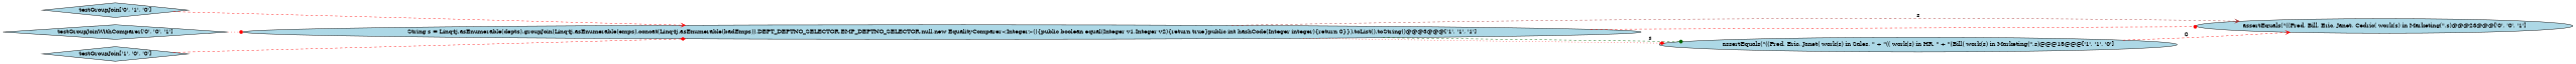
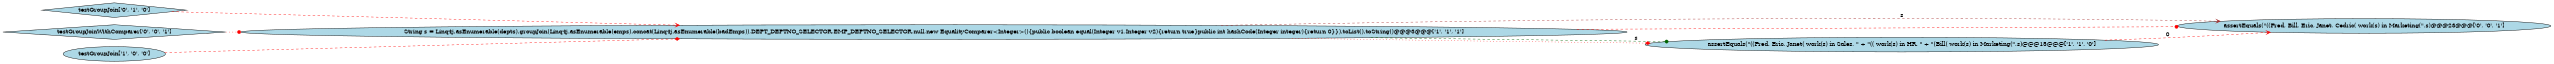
  digraph {
    rankdir=LR
    node [fillcolor=lightblue shape=diamond style=filled]
    edge [style=dashed color=red arrowhead=vee]
    n1 [label="testGroupJoin['0', '1', '0']"]
    n2 [label="String s = Linq4j.asEnumerable(depts).groupJoin(Linq4j.asEnumerable(emps).concat(Linq4j.asEnumerable(badEmps)),DEPT_DEPTNO_SELECTOR,EMP_DEPTNO_SELECTOR,null,new EqualityComparer<Integer>(){public boolean equal(Integer v1,Integer v2){return true}public int hashCode(Integer integer){return 0}}).toList().toString()@@@3@@@['1', '1', '1']" shape=ellipse]
    n3 [label="assertEquals(\"((Fred, Bill, Eric, Janet, Cedric( work(s) in Marketing(\",s)@@@23@@@['0', '0', '1']" shape=ellipse]
    n4 [label="assertEquals(\"((Fred, Eric, Janet( work(s) in Sales, \" + \"(( work(s) in HR, \" + \"(Bill( work(s) in Marketing(\",s)@@@15@@@['1', '1', '0']" shape=ellipse]
    n5 [label="testGroupJoinWithComparer['0', '0', '1']"]
-   n6 [label="testGroupJoin['1', '0', '0']"]
+   n6 [label="testGroupJoin['1', '0', '0']" shape=ellipse]
    n1 -> n2
    n2 -> n3 [label=s color=brown]
    n2 -> n3 [arrowhead=dot]
    n2 -> n4 [label=s color=darkgreen arrowhead=dot]
    n2 -> n4 [style=dotted arrowhead=diamond]
    n4 -> n3 [label=0]
    n5 -> n2 [style=dotted arrowhead=dot]
    n6 -> n2 [arrowhead=diamond]
  }
